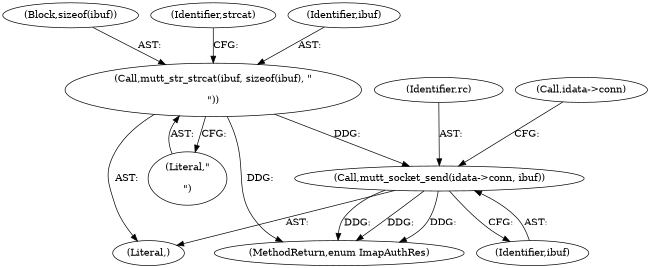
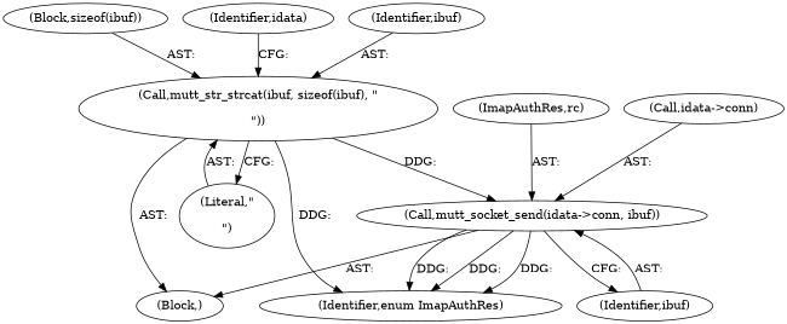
  digraph {
    n1 [label="(Call,mutt_socket_send(idata->conn, ibuf))"]
-   n2 [label="(MethodReturn,enum ImapAuthRes)"]
-   n3 [label="(Literal,)"]
+   n2 [label="(Identifier,enum ImapAuthRes)"]
+   n3 [label="(Block,)"]
    n4 [label="(Identifier,ibuf)"]
    n5 [label="(Call,mutt_str_strcat(ibuf, sizeof(ibuf), \"\r\n\"))"]
    n6 [label="(Literal,\"\r\n\")"]
    n7 [label="(Block,sizeof(ibuf))"]
-   n8 [label="(Identifier,strcat)"]
+   n8 [label="(Identifier,idata)"]
    n9 [label="(Identifier,ibuf)"]
-   n10 [label="(Identifier,rc)"]
+   n10 [label="(ImapAuthRes,rc)"]
    n11 [label="(Call,idata->conn)"]
    n1 -> n2 [label="DDG: "]
    n1 -> n2 [label="DDG: "]
    n1 -> n2 [label="DDG: "]
    n1 -> n3 [label="AST: "]
    n1 -> n4 [label="CFG: "]
    n4 -> n1 [label="AST: "]
    n5 -> n1 [label="DDG: "]
    n5 -> n2 [label="DDG: "]
    n5 -> n3 [label="AST: "]
    n5 -> n6 [label="CFG: "]
    n6 -> n5 [label="AST: "]
    n7 -> n5 [label="AST: "]
    n8 -> n5 [label="CFG: "]
    n9 -> n5 [label="AST: "]
    n10 -> n1 [label="AST: "]
-   n11 -> n1 [label="CFG: "]
+   n11 -> n1 [label="AST: "]
  }
